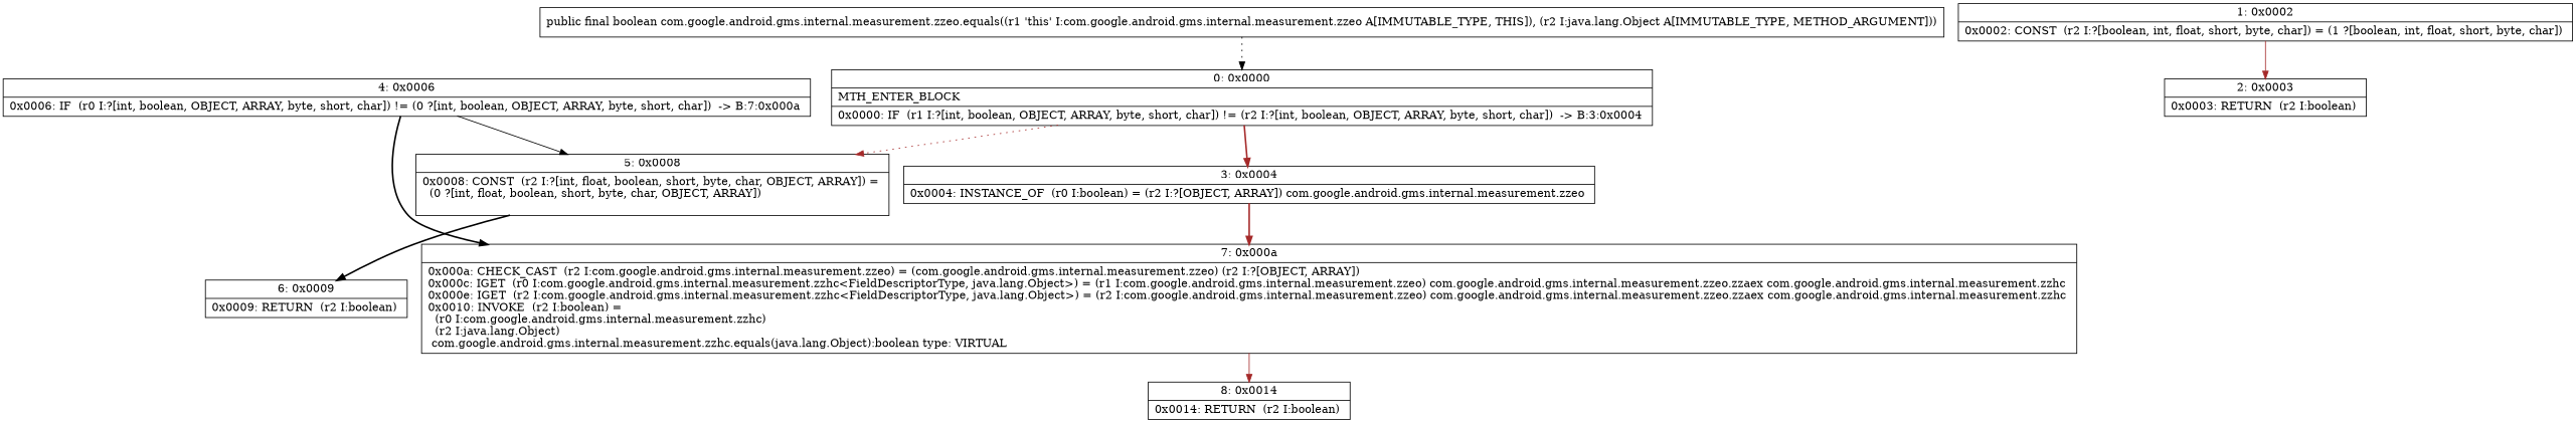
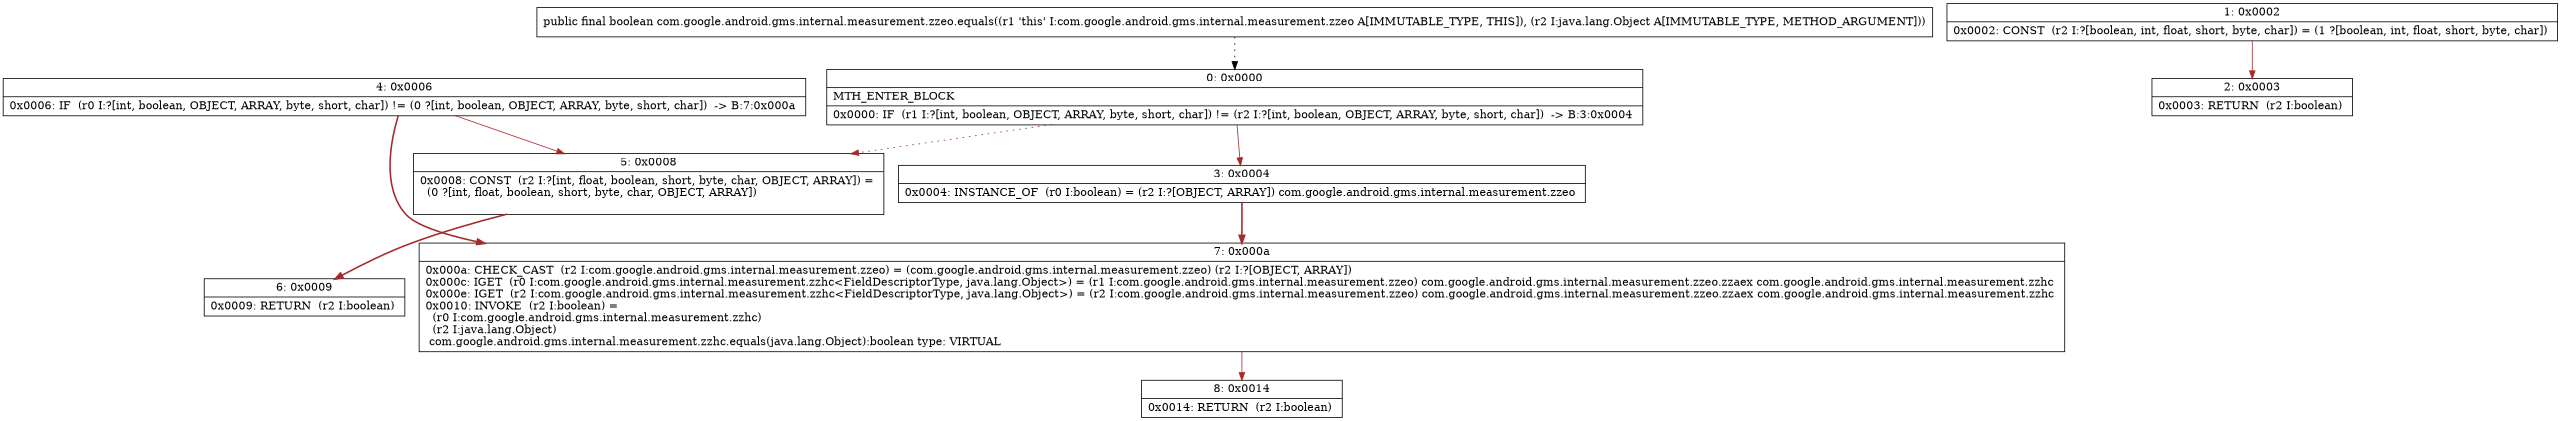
  digraph {
    node [shape=record]
    edge [color=brown style=solid]
    n1 [label="{0\:\ 0x0000|MTH_ENTER_BLOCK\l|0x0000: IF  (r1 I:?[int, boolean, OBJECT, ARRAY, byte, short, char]) != (r2 I:?[int, boolean, OBJECT, ARRAY, byte, short, char])  \-\> B:3:0x0004 \l}"]
    n2 [label="{3\:\ 0x0004|0x0004: INSTANCE_OF  (r0 I:boolean) = (r2 I:?[OBJECT, ARRAY]) com.google.android.gms.internal.measurement.zzeo \l}"]
    n3 [label="{5\:\ 0x0008|0x0008: CONST  (r2 I:?[int, float, boolean, short, byte, char, OBJECT, ARRAY]) = \l  (0 ?[int, float, boolean, short, byte, char, OBJECT, ARRAY])\l \l}"]
    n4 [label="{1\:\ 0x0002|0x0002: CONST  (r2 I:?[boolean, int, float, short, byte, char]) = (1 ?[boolean, int, float, short, byte, char]) \l}"]
    n5 [label="{2\:\ 0x0003|0x0003: RETURN  (r2 I:boolean) \l}"]
    n6 [label="{7\:\ 0x000a|0x000a: CHECK_CAST  (r2 I:com.google.android.gms.internal.measurement.zzeo) = (com.google.android.gms.internal.measurement.zzeo) (r2 I:?[OBJECT, ARRAY]) \l0x000c: IGET  (r0 I:com.google.android.gms.internal.measurement.zzhc\<FieldDescriptorType, java.lang.Object\>) = (r1 I:com.google.android.gms.internal.measurement.zzeo) com.google.android.gms.internal.measurement.zzeo.zzaex com.google.android.gms.internal.measurement.zzhc \l0x000e: IGET  (r2 I:com.google.android.gms.internal.measurement.zzhc\<FieldDescriptorType, java.lang.Object\>) = (r2 I:com.google.android.gms.internal.measurement.zzeo) com.google.android.gms.internal.measurement.zzeo.zzaex com.google.android.gms.internal.measurement.zzhc \l0x0010: INVOKE  (r2 I:boolean) = \l  (r0 I:com.google.android.gms.internal.measurement.zzhc)\l  (r2 I:java.lang.Object)\l com.google.android.gms.internal.measurement.zzhc.equals(java.lang.Object):boolean type: VIRTUAL \l}"]
    n7 [label="{4\:\ 0x0006|0x0006: IF  (r0 I:?[int, boolean, OBJECT, ARRAY, byte, short, char]) != (0 ?[int, boolean, OBJECT, ARRAY, byte, short, char])  \-\> B:7:0x000a \l}"]
    n8 [label="{6\:\ 0x0009|0x0009: RETURN  (r2 I:boolean) \l}"]
    n9 [label="{8\:\ 0x0014|0x0014: RETURN  (r2 I:boolean) \l}"]
    n10 [label="{public final boolean com.google.android.gms.internal.measurement.zzeo.equals((r1 'this' I:com.google.android.gms.internal.measurement.zzeo A[IMMUTABLE_TYPE, THIS]), (r2 I:java.lang.Object A[IMMUTABLE_TYPE, METHOD_ARGUMENT])) }"]
-   n1 -> n2 [style=bold]
+   n1 -> n2
    n1 -> n3 [style=dotted]
    n2 -> n6 [style=bold]
-   n3 -> n8 [color=black style=bold]
+   n3 -> n8 [style=bold]
    n4 -> n5
    n6 -> n9
-   n7 -> n3 [color=black]
-   n7 -> n6 [color=black style=bold]
+   n7 -> n3
+   n7 -> n6 [style=bold]
    n10 -> n1 [color=black style=dotted]
  }
